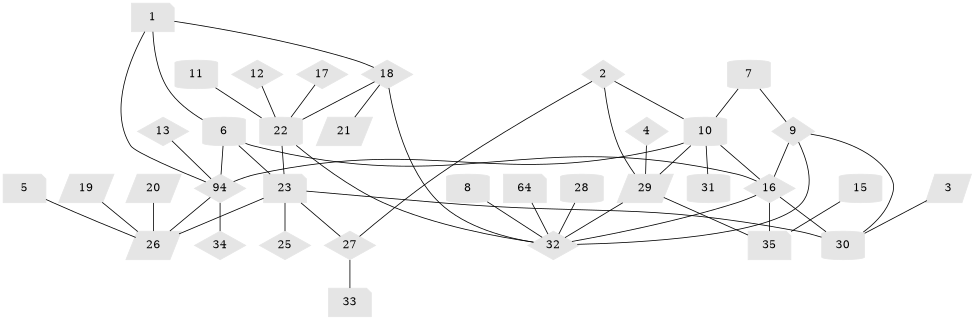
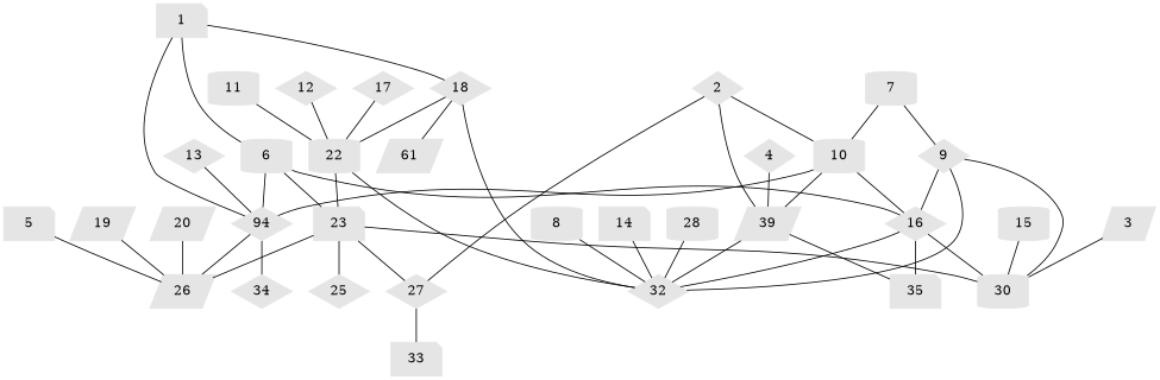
  graph {
    node [color=gray90 shape=diamond style=filled]
    edge [weight=1.0]
    1 [shape=note]
    6 [shape=cylinder]
    18
    n4 [label=94]
    16
    23 [shape=note]
    32
    22 [shape=cylinder]
-   21 [shape=parallelogram]
+   21 [shape=parallelogram label=61]
    26 [shape=parallelogram]
    34
    10 [shape=cylinder]
    2
    27
-   29 [shape=parallelogram]
-   31 [shape=cylinder]
+   29 [shape=parallelogram label=39]
    33 [shape=note]
    35 [shape=note]
    3 [shape=parallelogram]
    30 [shape=cylinder]
    4
    5 [shape=note]
    25
    7 [shape=cylinder]
    9
    8 [shape=cylinder]
    11 [shape=cylinder]
    12
    13
-   14 [shape=note label=64]
+   14 [shape=note]
    15 [shape=cylinder]
    17
    19 [shape=parallelogram]
    20 [shape=parallelogram]
    28 [shape=cylinder]
    1 -- 6
    1 -- 18
    1 -- n4
    6 -- n4
    6 -- 16 [weight=2.0]
    6 -- 23
    18 -- 32
    18 -- 22
    18 -- 21
    n4 -- 26
    n4 -- 34
    16 -- 32
    16 -- 35
    16 -- 30 [weight=2.0]
    23 -- 26
    23 -- 27 [weight=2.0]
    23 -- 30
    23 -- 25
    22 -- 23
    22 -- 32
    10 -- n4
    10 -- 16
    10 -- 29
-   10 -- 31
    2 -- 10
    2 -- 27
    2 -- 29
    27 -- 33
    29 -- 32
    29 -- 35
    3 -- 30
    4 -- 29
    5 -- 26
    7 -- 10
    7 -- 9
    9 -- 16
    9 -- 32
    9 -- 30
    8 -- 32
    11 -- 22
    12 -- 22
    13 -- n4
    14 -- 32
-   15 -- 35
+   15 -- 30
    17 -- 22
    19 -- 26
    20 -- 26
    28 -- 32
  }
